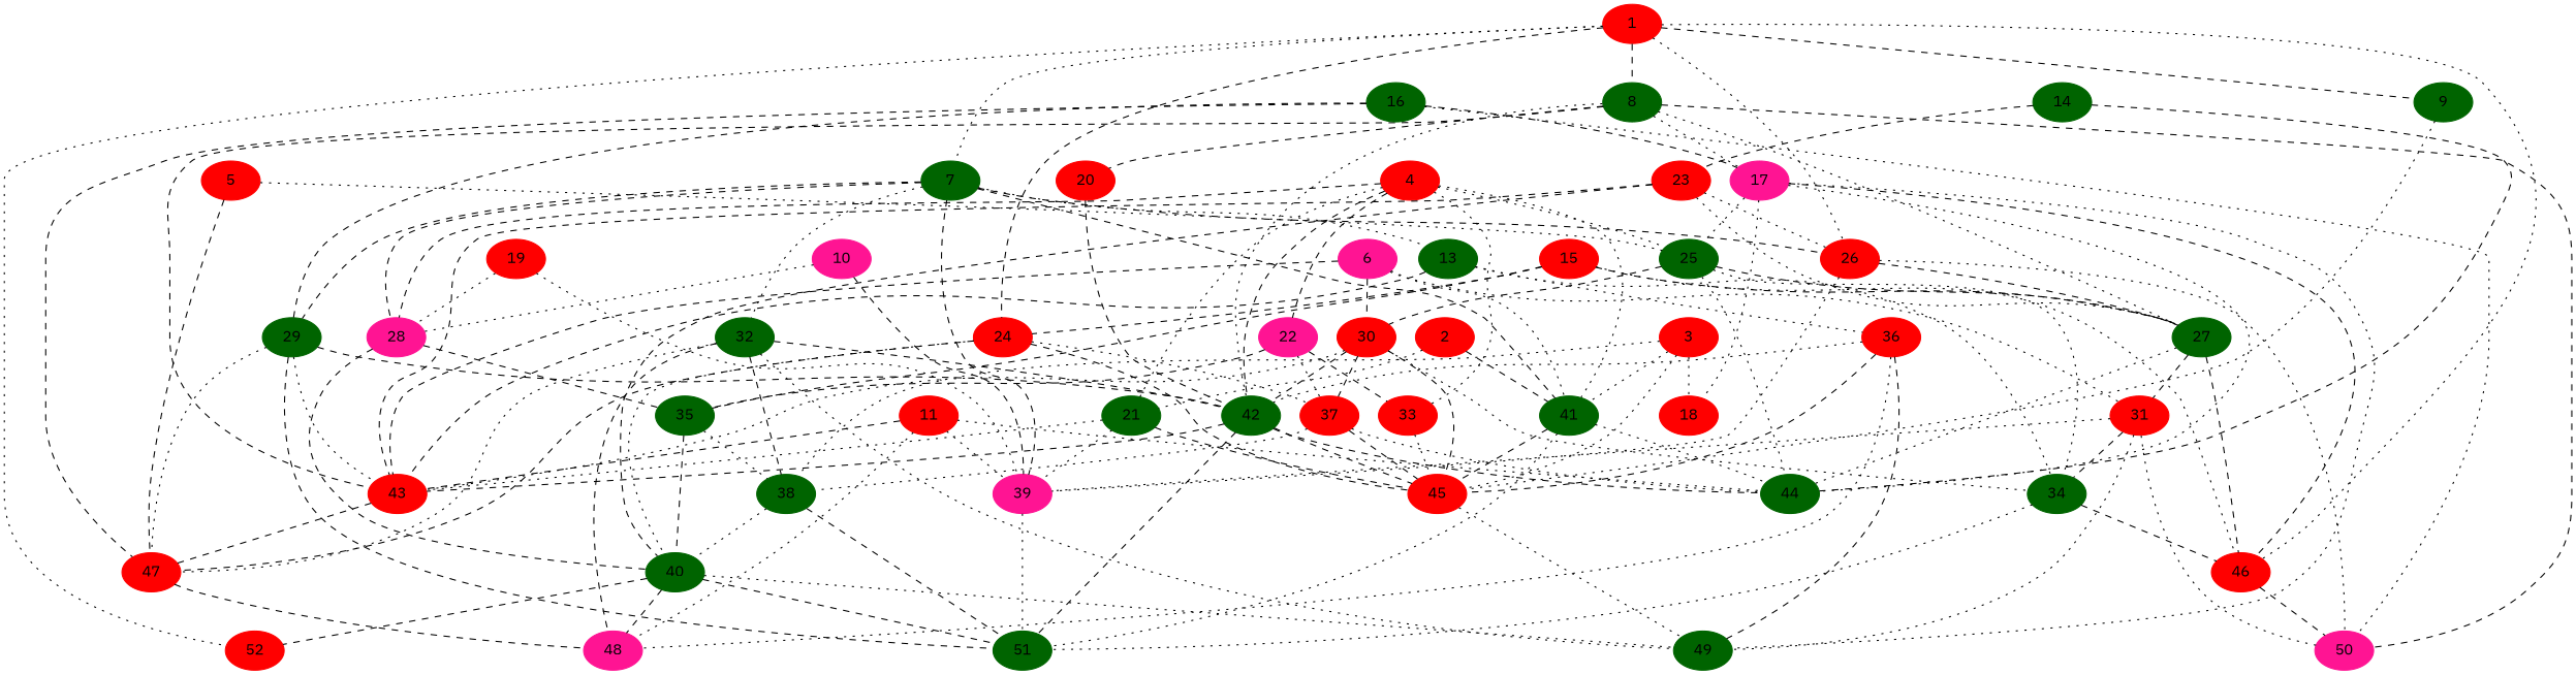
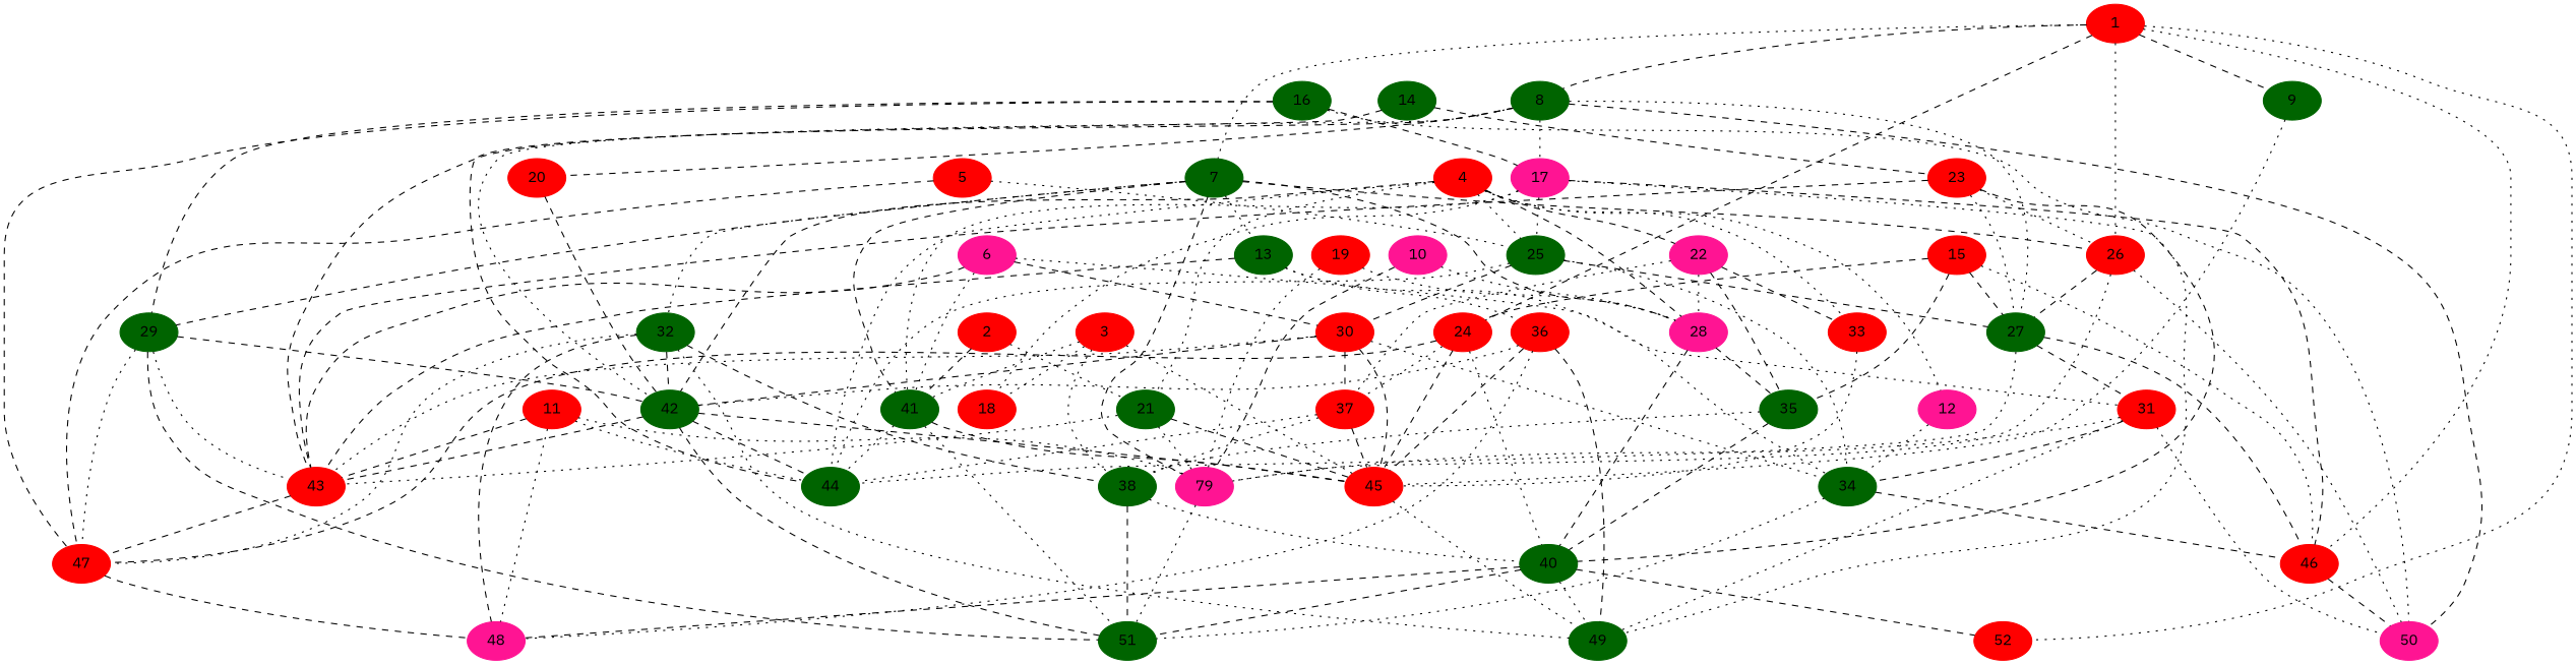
  graph {
    fontname="IBM Plex Sans"
    node [color=red fontname="IBM Plex Sans" style=filled]
    edge [fontname="IBM Plex Sans" style=dotted weight=1.0]
    7 [color=darkgreen]
    1
    8 [color=darkgreen]
    9 [color=darkgreen]
    24
    26
    46
    52
    41 [color=darkgreen]
    28 [color=deeppink]
    13 [color=darkgreen]
    29 [color=darkgreen]
    32 [color=darkgreen]
-   39 [color=deeppink]
+   39 [color=deeppink label=79]
    42 [color=darkgreen]
    43
    17 [color=deeppink]
    20
    27 [color=darkgreen]
    50 [color=deeppink]
    45
    47
    37
    40 [color=darkgreen]
    21 [color=darkgreen]
    2
    44 [color=darkgreen]
    51 [color=darkgreen]
    3
    18
    38 [color=darkgreen]
    49 [color=darkgreen]
    4
+   12 [color=deeppink]
    22 [color=deeppink]
    25 [color=darkgreen]
    33
    34 [color=darkgreen]
    35 [color=darkgreen]
    30
    5
    48 [color=deeppink]
    6 [color=deeppink]
    31
    36
    10 [color=deeppink]
    11
    14 [color=darkgreen]
    23
    15
    16 [color=darkgreen]
    19
    7 -- 26 [style=dashed]
    7 -- 41 [style=dashed]
    7 -- 28 [style=dashed]
    7 -- 13
    7 -- 29 [style=dashed]
    7 -- 32
    7 -- 39 [style=dashed]
    1 -- 7
    1 -- 8 [style=dashed]
    1 -- 9 [style=dashed]
    1 -- 24 [style=dashed]
    1 -- 26
    1 -- 46
    1 -- 52
    8 -- 42
    8 -- 43 [style=dashed]
    8 -- 17
    8 -- 20 [style=dashed]
    8 -- 27
    8 -- 50 [style=dashed]
    9 -- 45
    24 -- 45 [style=dashed]
    24 -- 47 [style=dashed]
    24 -- 37
    24 -- 40
    26 -- 39
    26 -- 27 [style=dashed]
    26 -- 50
    46 -- 50 [style=dashed]
    41 -- 45 [style=dashed]
    41 -- 44
    41 -- 51
    28 -- 40 [style=dashed]
    28 -- 35 [style=dashed]
    13 -- 43 [style=dashed]
    13 -- 34
    13 -- 36
    29 -- 42 [style=dashed]
    29 -- 43
    29 -- 47
    29 -- 51 [style=dashed]
    32 -- 42 [style=dashed]
    32 -- 47
    32 -- 38 [style=dashed]
    32 -- 49
    32 -- 48 [style=dashed weight=2.0]
    39 -- 51
    42 -- 43 [style=dashed]
    42 -- 45 [style=dashed weight=2.0]
    42 -- 44 [style=dashed]
    42 -- 51 [style=dashed]
    43 -- 47 [style=dashed]
    17 -- 46 [style=dashed]
    17 -- 44
    17 -- 18
    17 -- 49
    17 -- 25
    20 -- 42 [style=dashed]
    27 -- 46 [style=dashed weight=2.0]
    27 -- 44
    27 -- 31 [style=dashed]
    45 -- 49
    47 -- 48 [style=dashed]
    37 -- 45 [style=dashed]
    37 -- 44
    37 -- 38
    40 -- 52 [style=dashed]
    40 -- 51 [style=dashed]
    40 -- 49 [weight=2.0]
    40 -- 48 [style=dashed]
    21 -- 39
    21 -- 43
    21 -- 45 [style=dashed]
    2 -- 41 [style=dashed]
    2 -- 21
    3 -- 41
    3 -- 45
    3 -- 18
    3 -- 38
    38 -- 40
    38 -- 51 [style=dashed]
    4 -- 41
    4 -- 28 [style=dashed]
    4 -- 42 [style=dashed]
    4 -- 21
+   4 -- 12
    4 -- 22 [style=dashed]
    4 -- 25
    4 -- 33 [weight=2.0]
+   12 -- 34
+   22 -- 28
    22 -- 37 [weight=2.0]
    22 -- 33 [style=dashed]
    22 -- 35 [style=dashed]
    25 -- 27 [style=dashed]
    25 -- 44
    25 -- 34
    25 -- 30 [style=dashed]
    33 -- 45
    34 -- 46 [style=dashed]
    34 -- 51
    35 -- 40 [style=dashed]
    35 -- 38
    30 -- 42 [style=dashed]
    30 -- 43
    30 -- 45 [style=dashed]
    30 -- 37 [style=dashed]
    30 -- 34
    5 -- 47 [style=dashed]
    5 -- 25
    6 -- 41
    6 -- 43 [style=dashed]
    6 -- 30 [style=dashed]
    6 -- 31
    31 -- 39
    31 -- 50
    31 -- 49
    31 -- 34 [style=dashed]
    36 -- 42
    36 -- 45 [style=dashed]
    36 -- 49 [style=dashed weight=2.0]
    36 -- 48
    10 -- 28
    10 -- 39 [style=dashed]
    11 -- 39
    11 -- 43 [style=dashed]
    11 -- 44
    11 -- 48
    14 -- 44 [style=dashed]
    14 -- 23 [style=dashed]
    23 -- 26
    23 -- 43 [style=dashed]
    23 -- 27
    23 -- 40 [style=dashed]
    15 -- 24 [style=dashed]
    15 -- 46
    15 -- 27 [style=dashed]
    15 -- 35 [style=dashed]
    16 -- 29 [style=dashed]
    16 -- 17 [style=dashed]
    16 -- 50
    16 -- 47 [style=dashed]
    19 -- 28
    19 -- 39
  }
